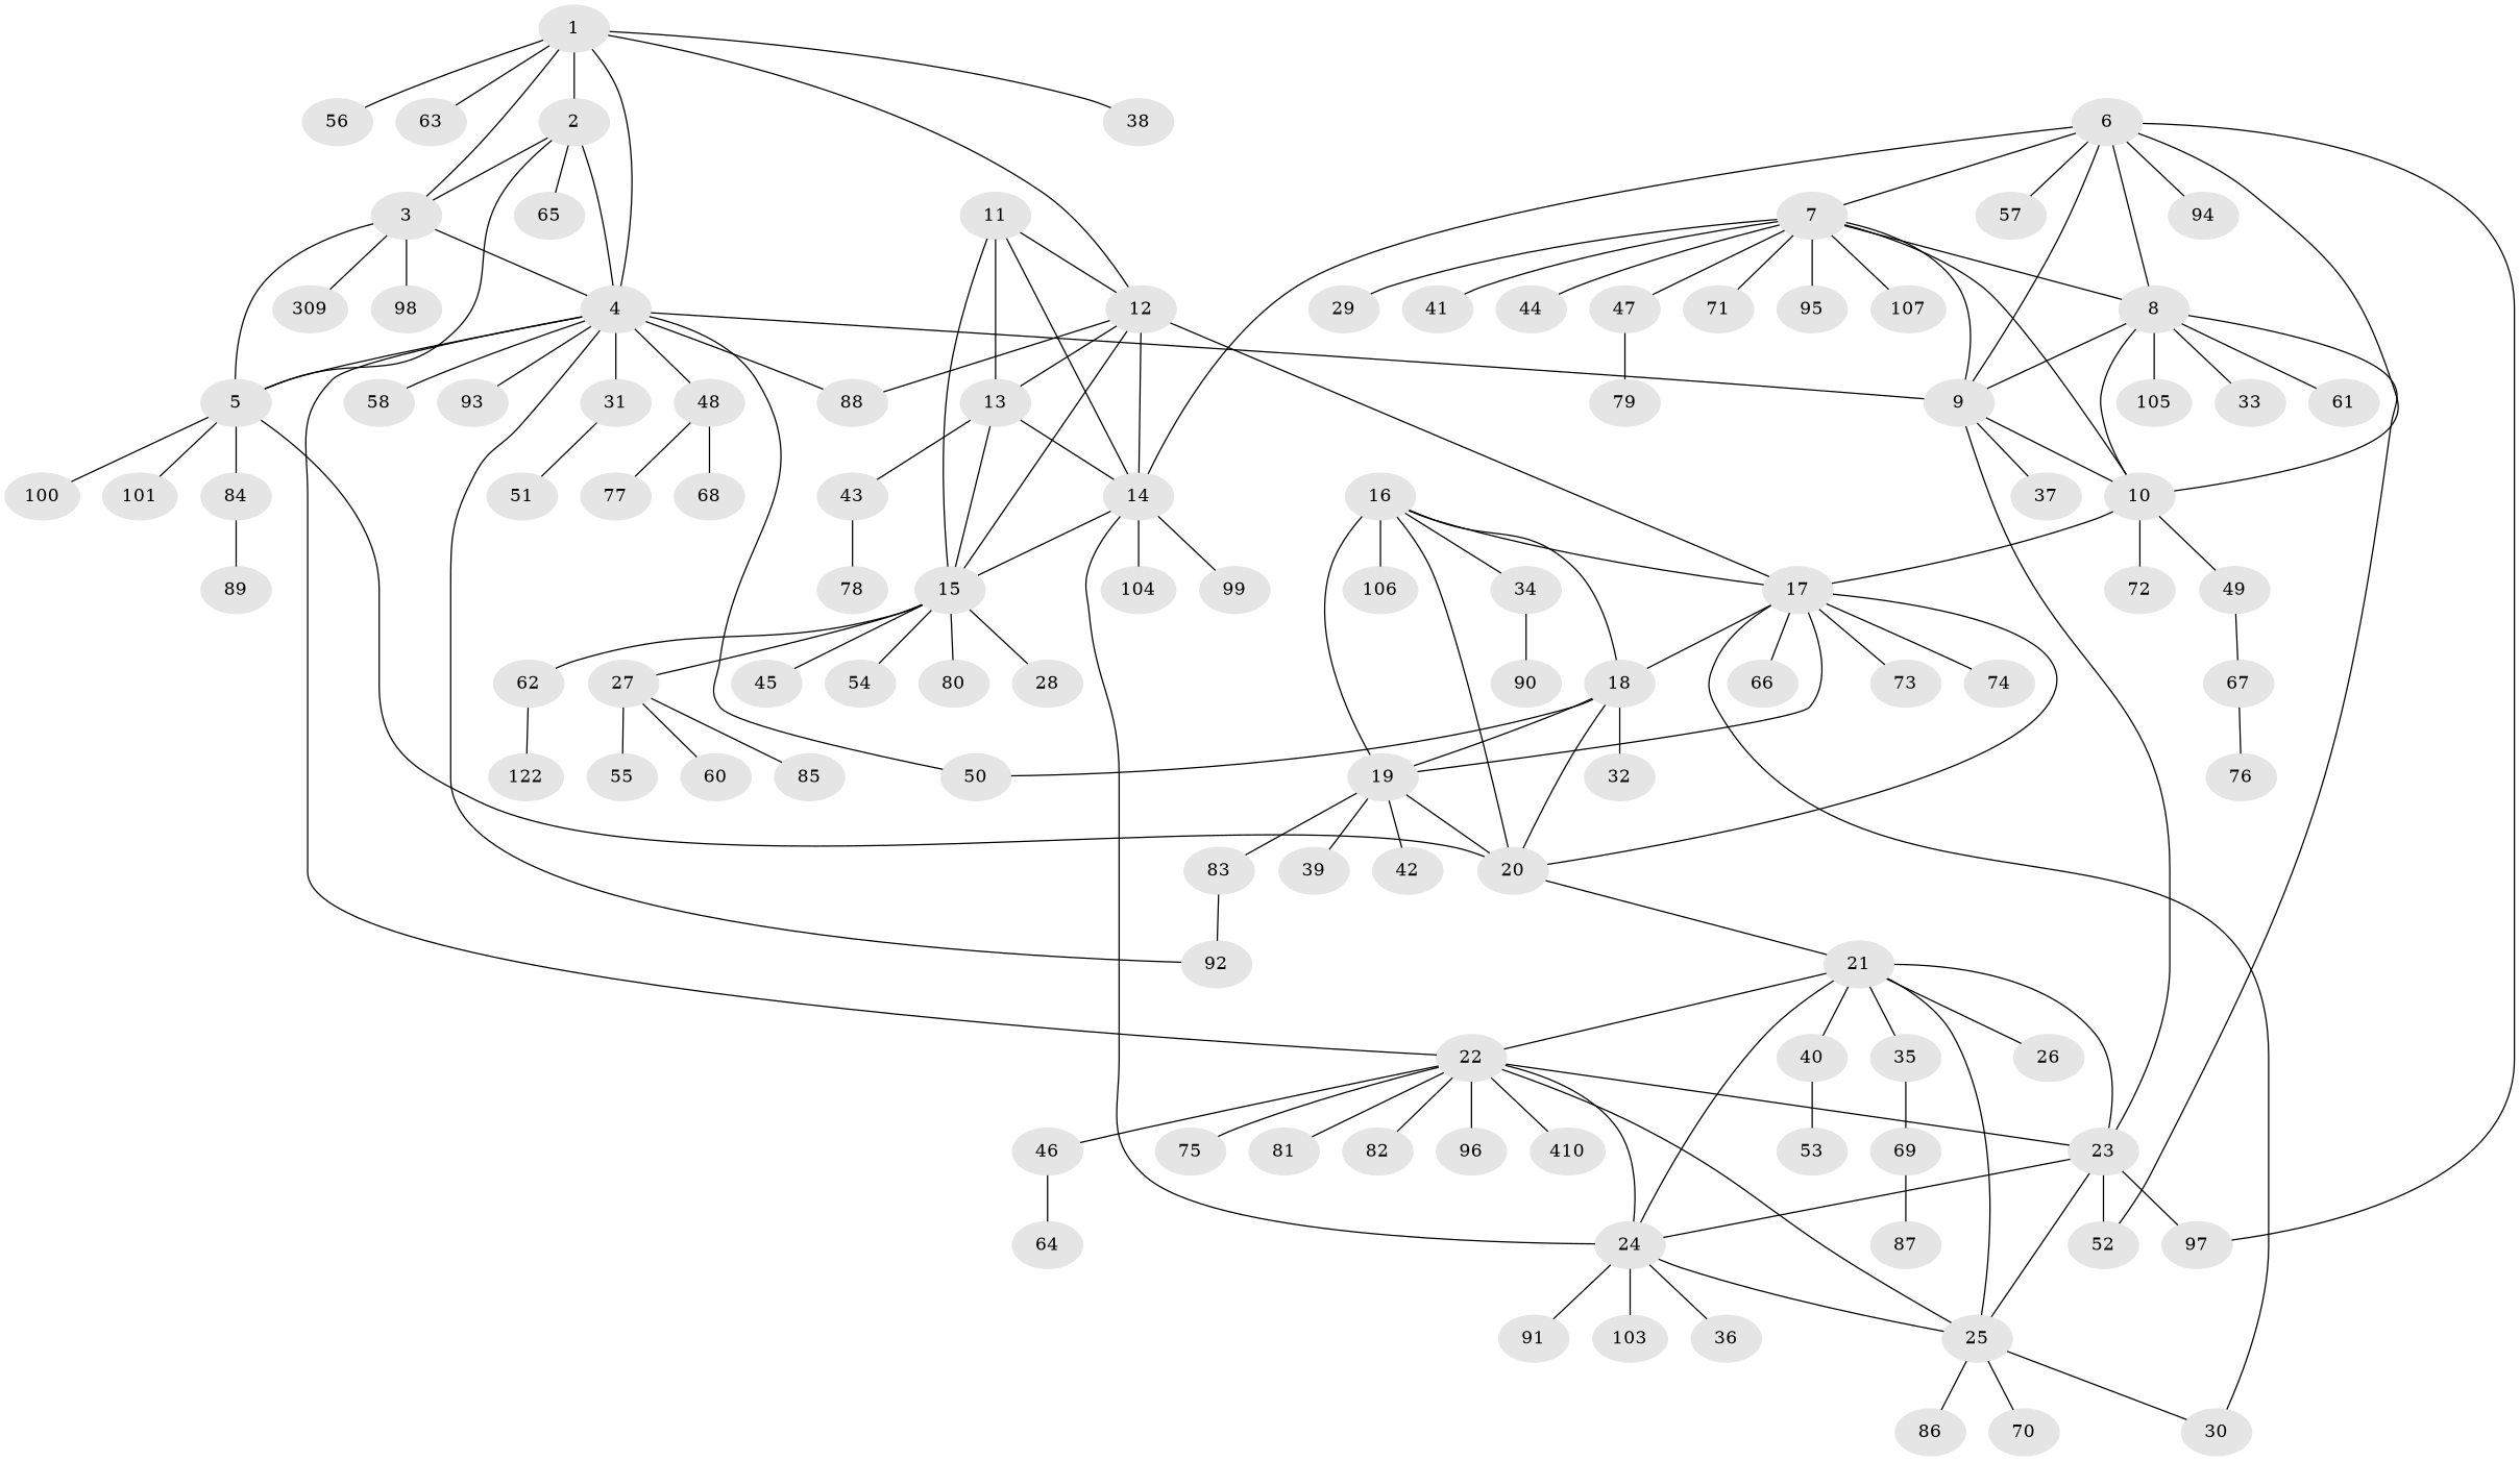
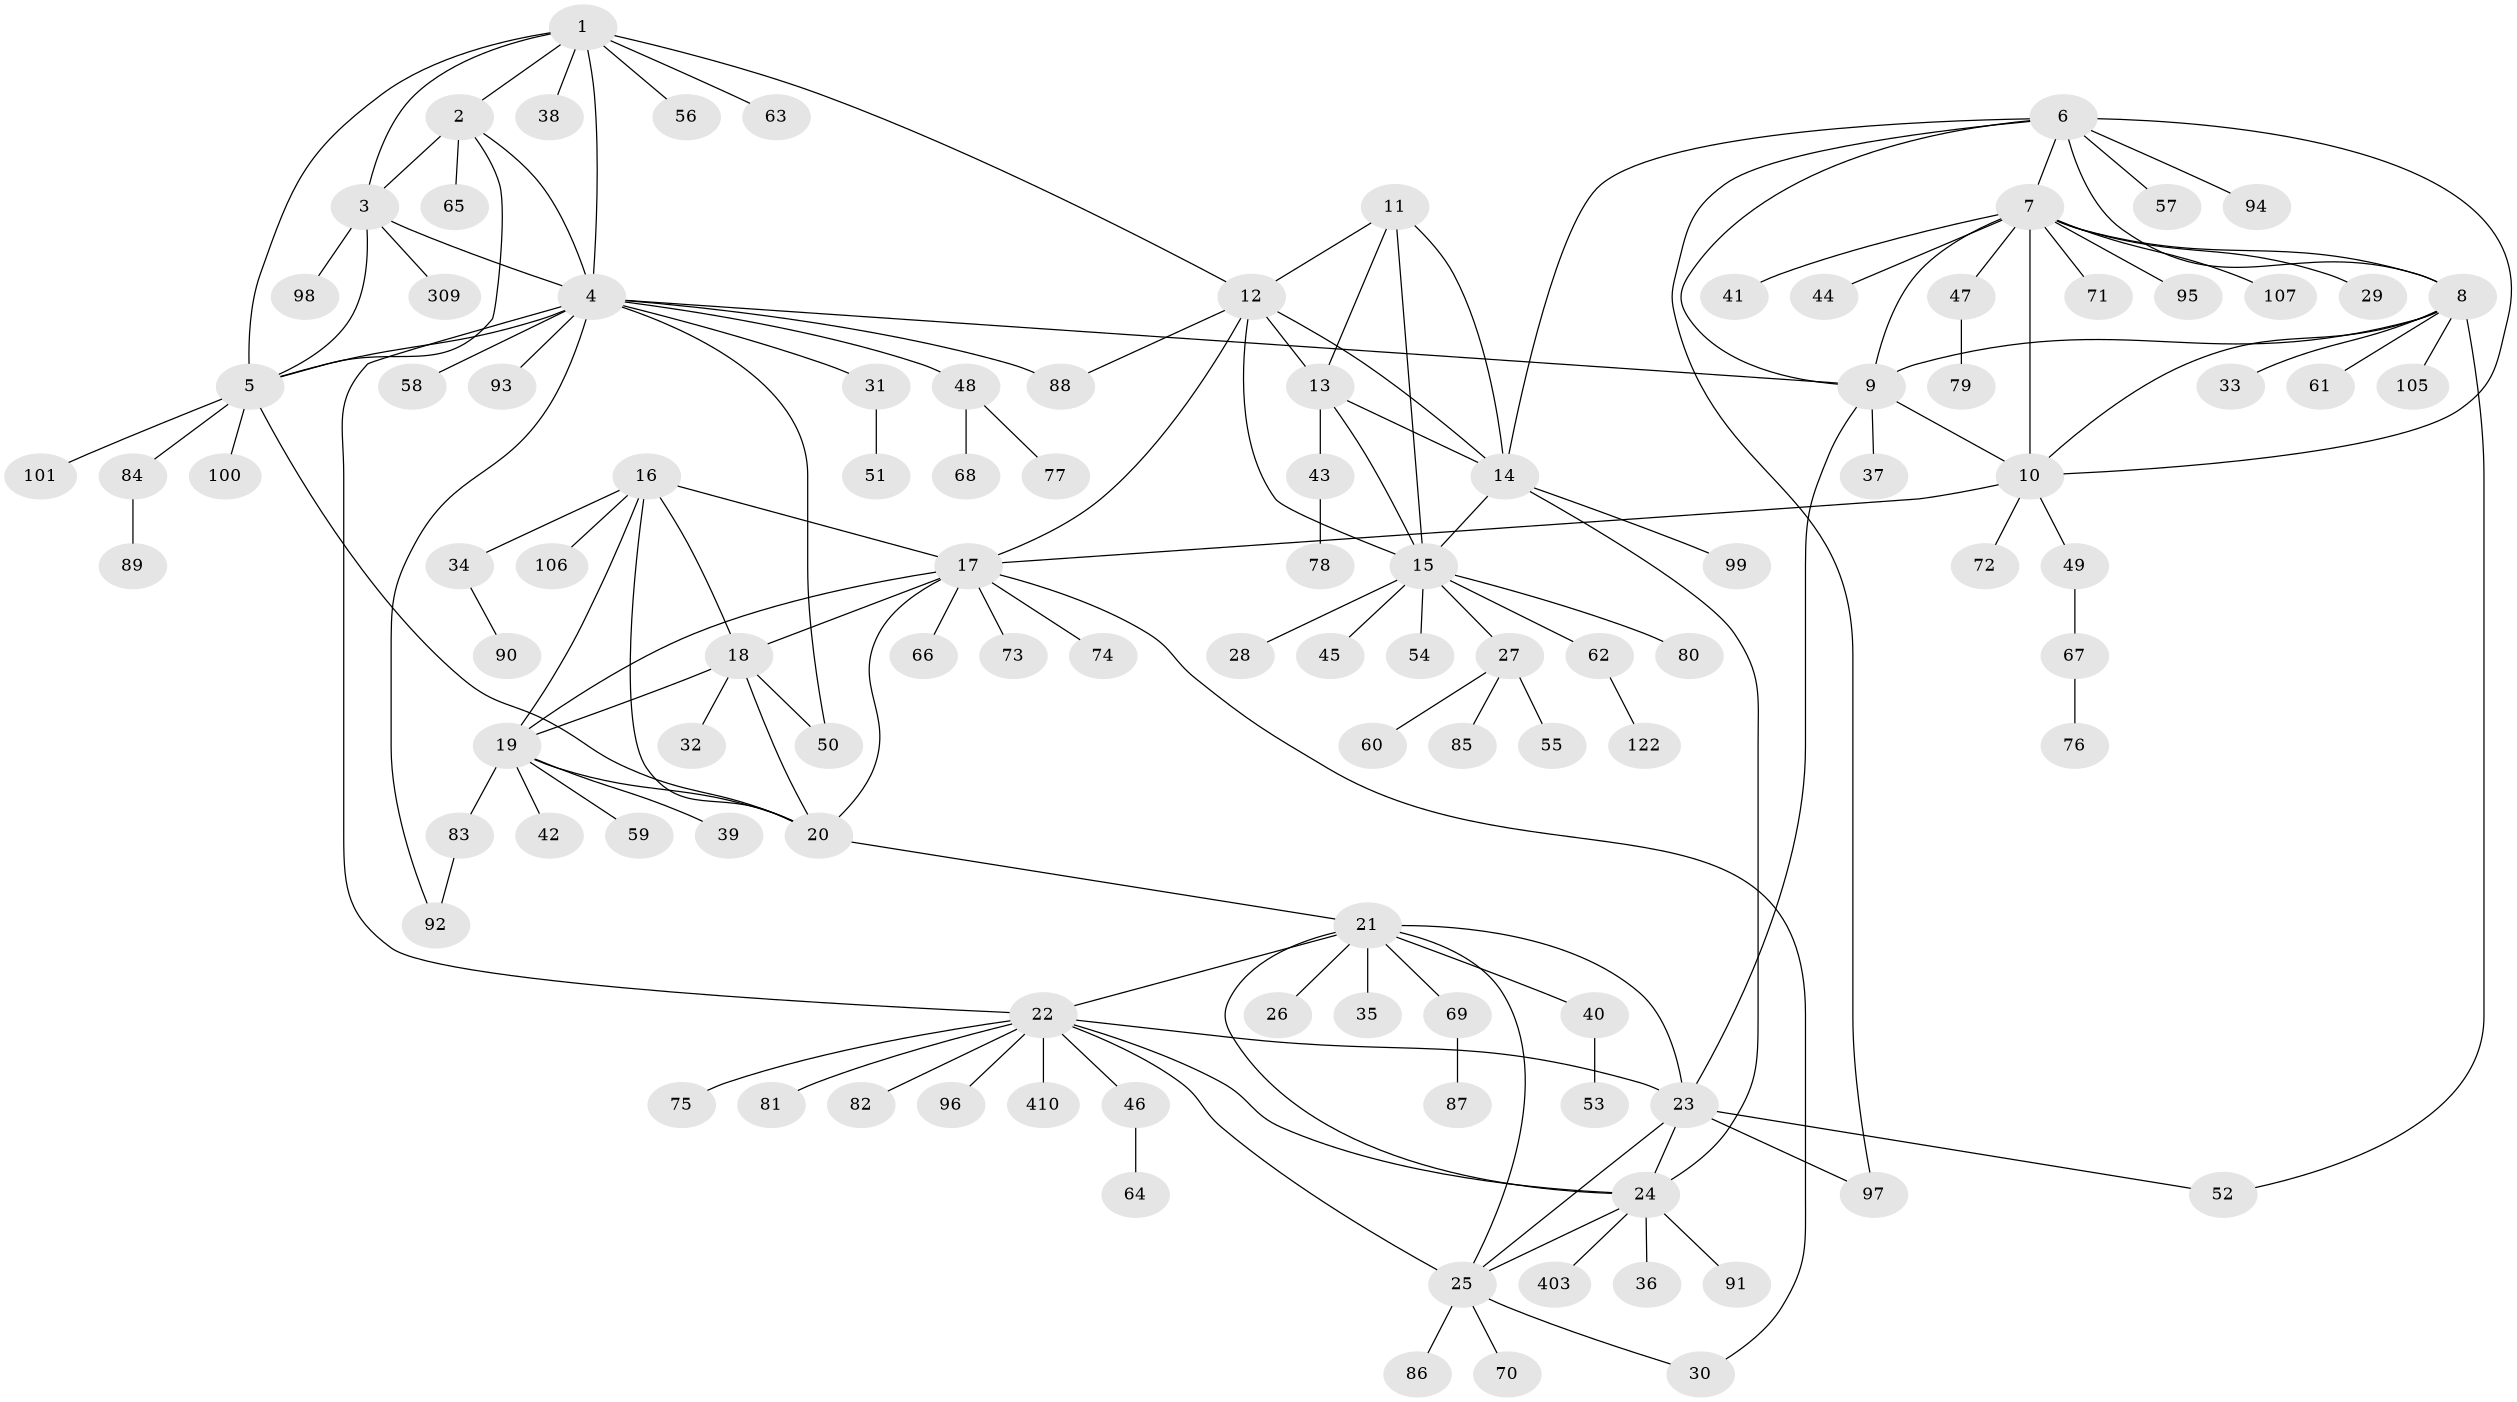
  graph {
    node [color=gray90 style=filled]
    1
    2
    3
    4
    5
    12
    38
    56
    63
    65
    98
    n12 [label=309]
    9
    22
    31
    48
    50
    58
    88
    92
    93
    20
    84
    100
    101
    14
    17
    13
    15
    10
    23
    37
    24
    25
    46
    75
    81
    82
    96
    n40 [label=410]
    51
    68
    77
    21
    89
    6
    7
    8
    57
    94
    97
    29
    41
    44
    47
    71
    95
    107
    33
    52
    61
    105
    49
    72
    99
-   104
    79
    18
    19
    30
    66
    73
    74
    67
    11
    43
    27
    28
    45
    54
    62
    80
    78
    36
    91
-   103
+   103 [label=403]
    55
    60
    85
    n90 [label=122]
    16
    34
    106
    32
    39
    42
+   59
    83
    90
    26
    35
    40
    69
    70
    86
    53
    87
    64
    76
    1 -- 2
    1 -- 3
    1 -- 4
+   1 -- 5
    1 -- 12
    1 -- 38
    1 -- 56
    1 -- 63
    2 -- 3
    2 -- 4
    2 -- 5
    2 -- 65
    3 -- 4
    3 -- 5
    3 -- 98
    3 -- n12
    4 -- 5
    4 -- 9
    4 -- 22
    4 -- 31
    4 -- 48
    4 -- 50
    4 -- 58
    4 -- 88
    4 -- 92
    4 -- 93
    5 -- 20
    5 -- 84
    5 -- 100
    5 -- 101
    12 -- 88
    12 -- 14
    12 -- 17
    12 -- 13
    12 -- 15
    9 -- 10
    9 -- 23
    9 -- 37
    22 -- 23
    22 -- 24
    22 -- 25
    22 -- 46
    22 -- 75
    22 -- 81
    22 -- 82
    22 -- 96
    22 -- n40
    31 -- 51
    48 -- 68
    48 -- 77
    20 -- 21
    84 -- 89
    14 -- 15
    14 -- 24
    14 -- 99
-   14 -- 104
    17 -- 20
    17 -- 18
    17 -- 19
    17 -- 30
    17 -- 66
    17 -- 73
    17 -- 74
    13 -- 14
    13 -- 15
    13 -- 43
    15 -- 27
    15 -- 28
    15 -- 45
    15 -- 54
    15 -- 62
    15 -- 80
    10 -- 17
    10 -- 49
    10 -- 72
    23 -- 24
    23 -- 25
    23 -- 97
    23 -- 52
    24 -- 25
    24 -- 36
    24 -- 91
    24 -- 103
    25 -- 30
    25 -- 70
    25 -- 86
    46 -- 64
    21 -- 22
    21 -- 23
    21 -- 24
    21 -- 25
    21 -- 26
    21 -- 35
    21 -- 40
-   35 -- 69
+   21 -- 69
    6 -- 9
    6 -- 14
    6 -- 10
    6 -- 7
    6 -- 8
    6 -- 57
    6 -- 94
    6 -- 97
    7 -- 9
    7 -- 10
    7 -- 8
    7 -- 29
    7 -- 41
    7 -- 44
    7 -- 47
    7 -- 71
    7 -- 95
    7 -- 107
    8 -- 9
    8 -- 10
    8 -- 33
    8 -- 52
    8 -- 61
    8 -- 105
    47 -- 79
    49 -- 67
    18 -- 50
    18 -- 20
    18 -- 19
    18 -- 32
    19 -- 20
    19 -- 39
    19 -- 42
+   19 -- 59
    19 -- 83
    67 -- 76
    11 -- 12
    11 -- 14
    11 -- 13
    11 -- 15
    43 -- 78
    27 -- 55
    27 -- 60
    27 -- 85
    62 -- n90
    16 -- 20
    16 -- 17
    16 -- 18
    16 -- 19
    16 -- 34
    16 -- 106
    34 -- 90
    83 -- 92
    40 -- 53
    69 -- 87
  }
